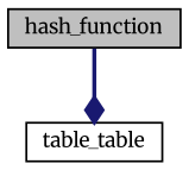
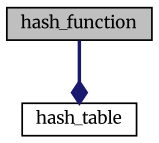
  digraph {
    rankdir=TB
    fontname=Merriweather
    node [color=black fontname=Merriweather fontsize=10 shape=record style=filled]
    n1 [fillcolor=grey75 fontcolor=black height=0.2 label=hash_function width=0.4]
-   n2 [fillcolor=white height=0.2 label=table_table width=0.4]
+   n2 [fillcolor=white height=0.2 label=hash_table width=0.4]
    n1 -> n2 [color=midnightblue fontname=Merriweather fontsize=10 labelfontname=Helvetica labelfontsize=10 style=bold arrowhead=diamond]
  }
